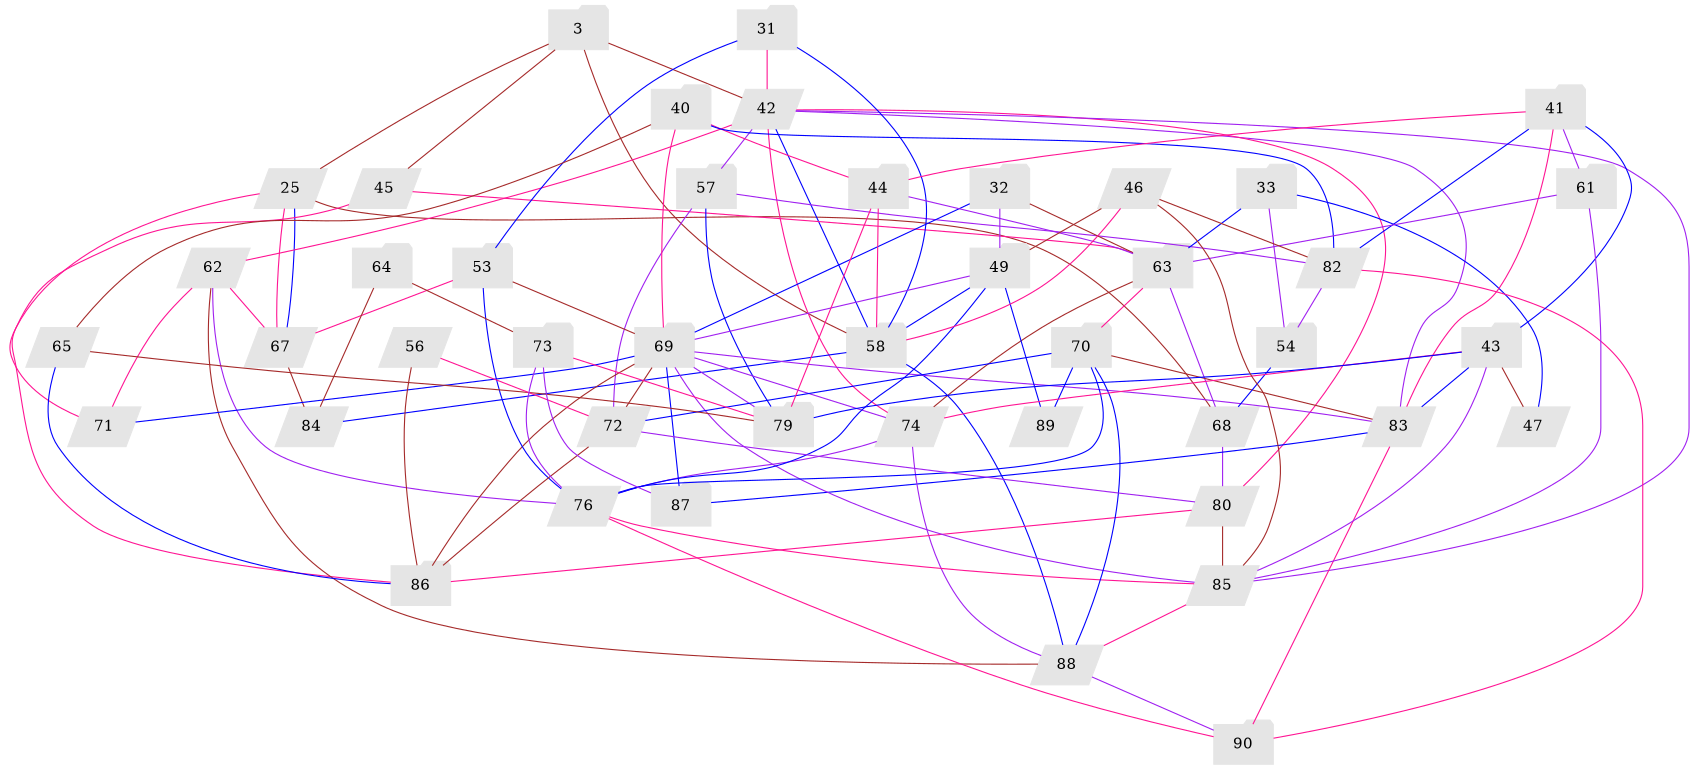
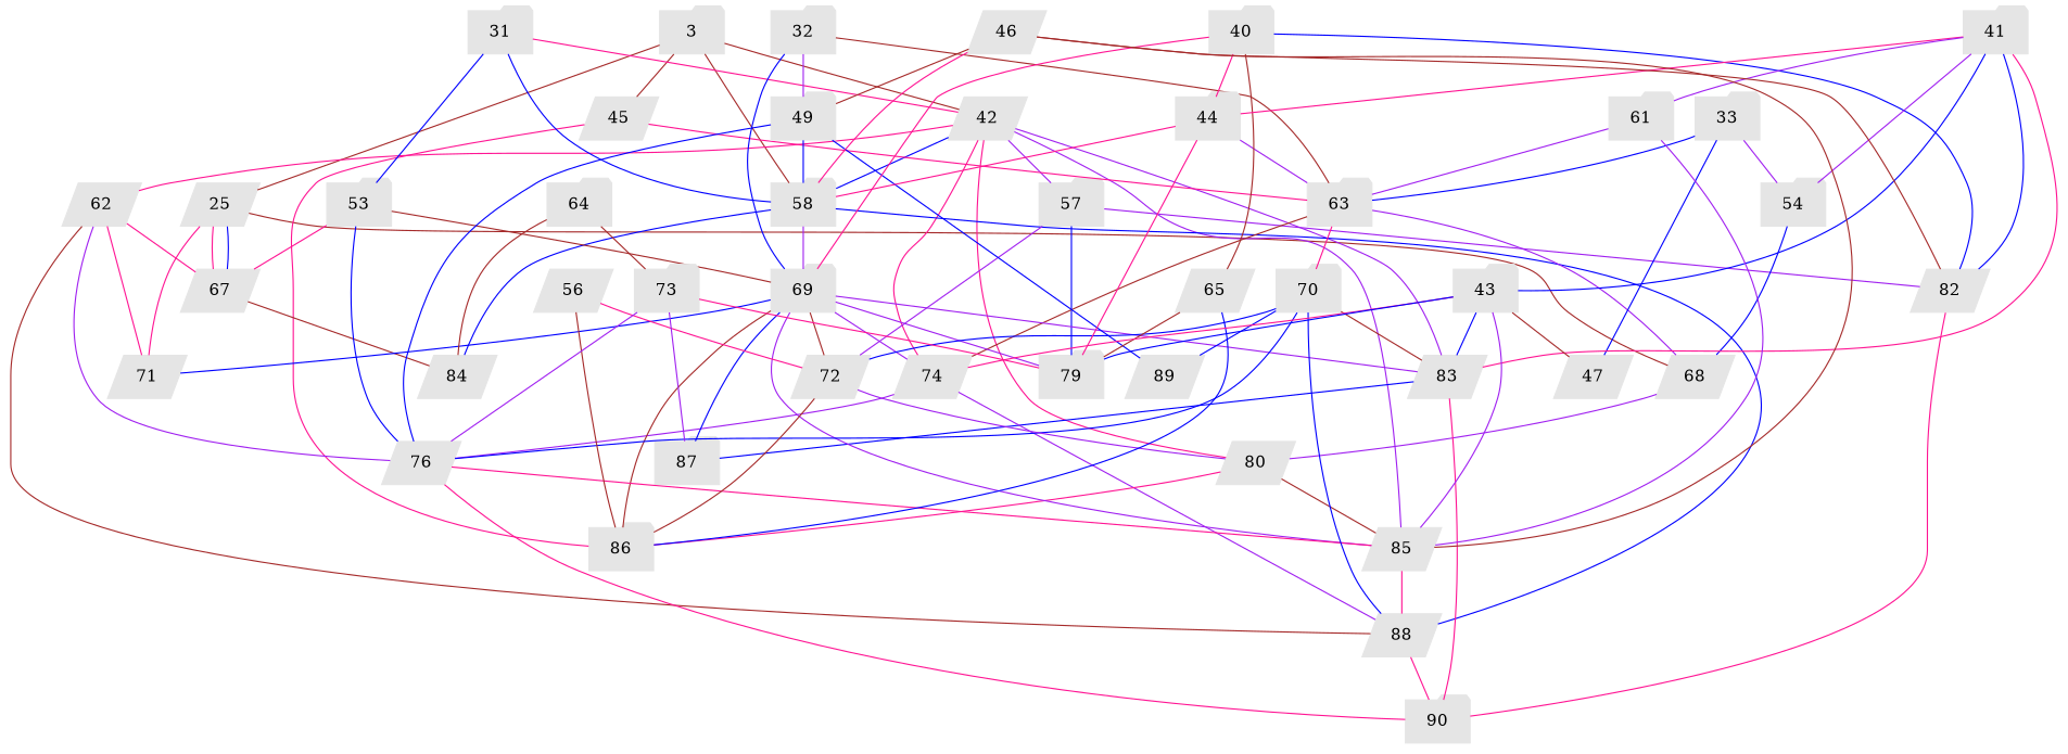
  graph {
    node [color=gray90 shape=folder style=filled]
    edge [color=deeppink]
    25 [shape=parallelogram]
    3
    42 [shape=parallelogram super="+15"]
    45 [shape=parallelogram]
    58 [super="+29+52"]
    67 [shape=parallelogram]
    68 [shape=parallelogram]
    71 [shape=parallelogram]
    83 [shape=parallelogram super="+59+77"]
    57 [super="+38"]
    62 [shape=parallelogram super="+14"]
    74 [shape=parallelogram super="+66"]
    80 [shape=parallelogram super="+48"]
    85 [shape=parallelogram super="+81+78"]
    63 [super="+9+50"]
    86 [super="+51"]
    69 [super="+17+16+22"]
    84 [shape=parallelogram]
    88 [shape=parallelogram super="+36+39+75"]
    31
    53
    76 [shape=parallelogram super="+6+60"]
    49 [super="+30"]
    89 [shape=parallelogram]
    32
    70 [super="+27+55"]
    79 [super="+7+11"]
    72 [shape=parallelogram super="+10+21"]
    87
    33 [super="+23"]
    47 [shape=parallelogram]
    54
    44 [super="+4"]
    40
    65 [shape=parallelogram]
    82 [shape=parallelogram super="+24"]
    90 [super="+28"]
    41 [super="+26"]
    43 [super="+37"]
    61
    46 [shape=parallelogram]
    56 [shape=parallelogram]
    64
    73
    25 -- 67
    25 -- 67 [color=blue]
    25 -- 68 [color=brown]
    25 -- 71
    3 -- 25 [color=brown]
    3 -- 42 [color=brown weight=2]
    3 -- 45 [color=brown]
    3 -- 58 [color=brown]
    42 -- 58 [color=blue]
    42 -- 83 [color=purple]
    42 -- 57 [color=purple weight=2]
    42 -- 62
    42 -- 74
    42 -- 80
    42 -- 85 [color=purple]
    45 -- 63
    45 -- 86
-   49 -- 69 [color=purple weight=2]
+   58 -- 69 [color=purple weight=2]
    58 -- 84 [color=blue]
    58 -- 88 [color=blue weight=2]
    67 -- 84 [color=brown]
    68 -- 80 [color=purple]
    83 -- 87 [color=blue]
    83 -- 90
    57 -- 79 [color=blue weight=2]
    57 -- 72 [color=purple]
    57 -- 82 [color=purple]
    62 -- 67
    62 -- 71
    62 -- 88 [color=brown]
    62 -- 76 [color=purple]
    74 -- 88 [color=purple]
    74 -- 76 [color=purple]
    80 -- 85 [color=brown]
    80 -- 86
    85 -- 88 [weight=2]
    63 -- 68 [color=purple]
    63 -- 74 [color=brown weight=2]
    63 -- 70 [weight=2]
    69 -- 71 [color=blue]
    69 -- 83 [color=purple]
    69 -- 74 [color=purple]
    69 -- 85 [color=purple weight=2]
    69 -- 86 [color=brown weight=2]
    69 -- 79 [color=purple weight=3]
    69 -- 72 [color=brown weight=2]
    69 -- 87 [color=blue]
-   88 -- 90 [color=purple]
+   88 -- 90
    31 -- 42
    31 -- 58 [color=blue]
    31 -- 53 [color=blue]
    53 -- 67
    53 -- 69 [color=brown]
    53 -- 76 [color=blue weight=3]
    76 -- 85
    76 -- 90
    49 -- 58 [color=blue]
    49 -- 76 [color=blue]
    49 -- 89 [color=blue]
    32 -- 63 [color=brown]
    32 -- 69 [color=blue]
    32 -- 49 [color=purple]
    70 -- 83 [color=brown weight=3]
    70 -- 88 [color=blue]
    70 -- 76 [color=blue]
    70 -- 89 [color=blue]
    70 -- 72 [color=blue weight=2]
    72 -- 80 [color=purple weight=2]
    72 -- 86 [color=brown]
    33 -- 63 [color=blue]
    33 -- 47 [color=blue weight=2]
    33 -- 54 [color=purple]
    54 -- 68 [color=blue]
    44 -- 58
    44 -- 63 [color=purple]
    44 -- 79
    40 -- 69
    40 -- 44
    40 -- 65 [color=brown]
    40 -- 82 [color=blue]
    65 -- 86 [color=blue]
    65 -- 79 [color=brown]
    82 -- 90
    41 -- 83
-   82 -- 54 [color=purple]
+   41 -- 54 [color=purple]
    41 -- 44
    41 -- 82 [color=blue]
    41 -- 43 [color=blue weight=2]
    41 -- 61 [color=purple]
    43 -- 83 [color=blue]
    43 -- 74
    43 -- 85 [color=purple]
    43 -- 79 [color=blue weight=2]
    43 -- 47 [color=brown]
    61 -- 85 [color=purple]
    61 -- 63 [color=purple]
    46 -- 58
    46 -- 85 [color=brown weight=2]
    46 -- 49 [color=brown weight=2]
    46 -- 82 [color=brown]
    56 -- 86 [color=brown weight=2]
    56 -- 72
    64 -- 84 [color=brown]
    64 -- 73 [color=brown]
    73 -- 76 [color=purple]
    73 -- 79
    73 -- 87 [color=purple]
  }
